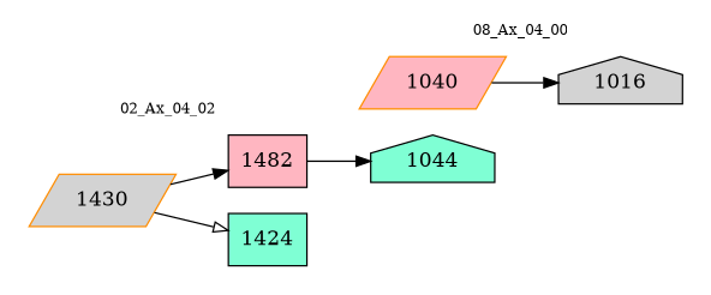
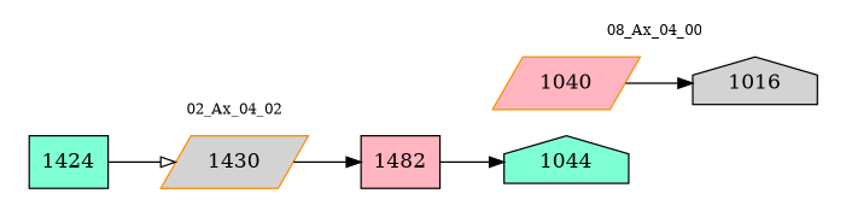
  digraph {
    rankdir=LR
    node [color=black fillcolor=lightgrey shape=parallelogram style=filled]
    edge [arrowhead=normal color=black]
    n1 [color=darkorange label=1430]
    n2 [fillcolor=aquamarine label=1424 shape=box]
    n3 [fillcolor=lightpink label=1482 shape=box]
    n4 [color=darkorange fillcolor=lightpink label=1040]
    n5 [label=1016 shape=house]
    n6 [fillcolor=aquamarine label=1044 shape=house]
    subgraph cluster_1 {
      color=white
      fontsize=10
      label="02_Ax_04_02"
      n1
      n2
      n3
    }
    subgraph cluster_2 {
      color=white
      fontsize=10
      label="08_Ax_04_00"
      n4
      n5
      n6
    }
-   n1 -> n2 [arrowhead=onormal]
+   n2 -> n1 [arrowhead=onormal]
    n1 -> n3
    n3 -> n6
    n4 -> n5
  }
